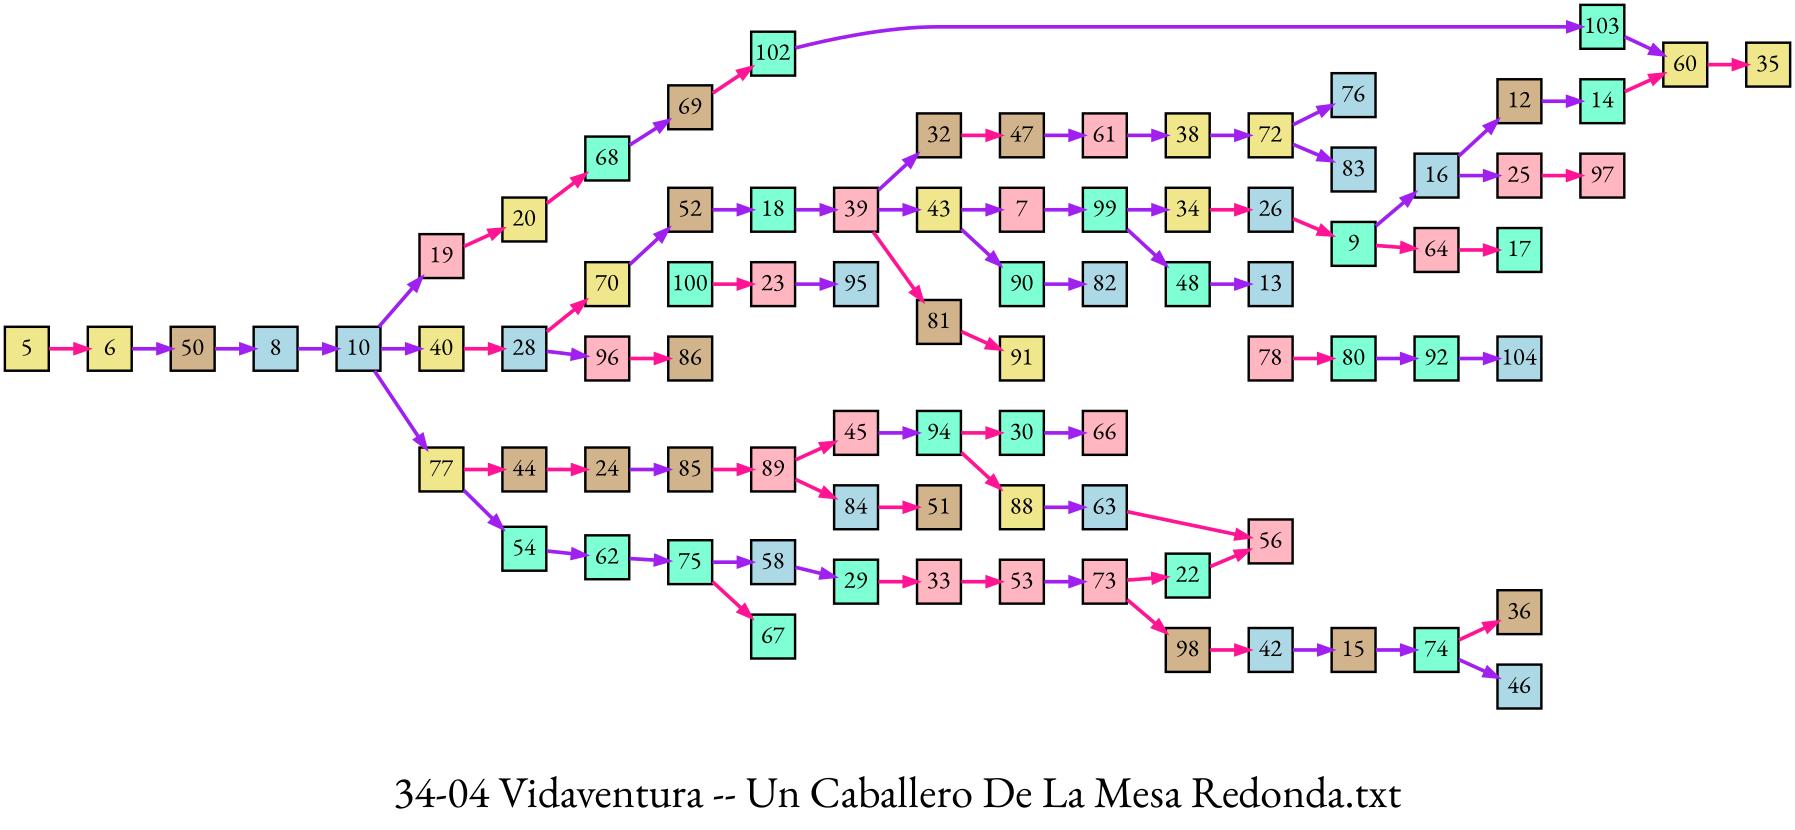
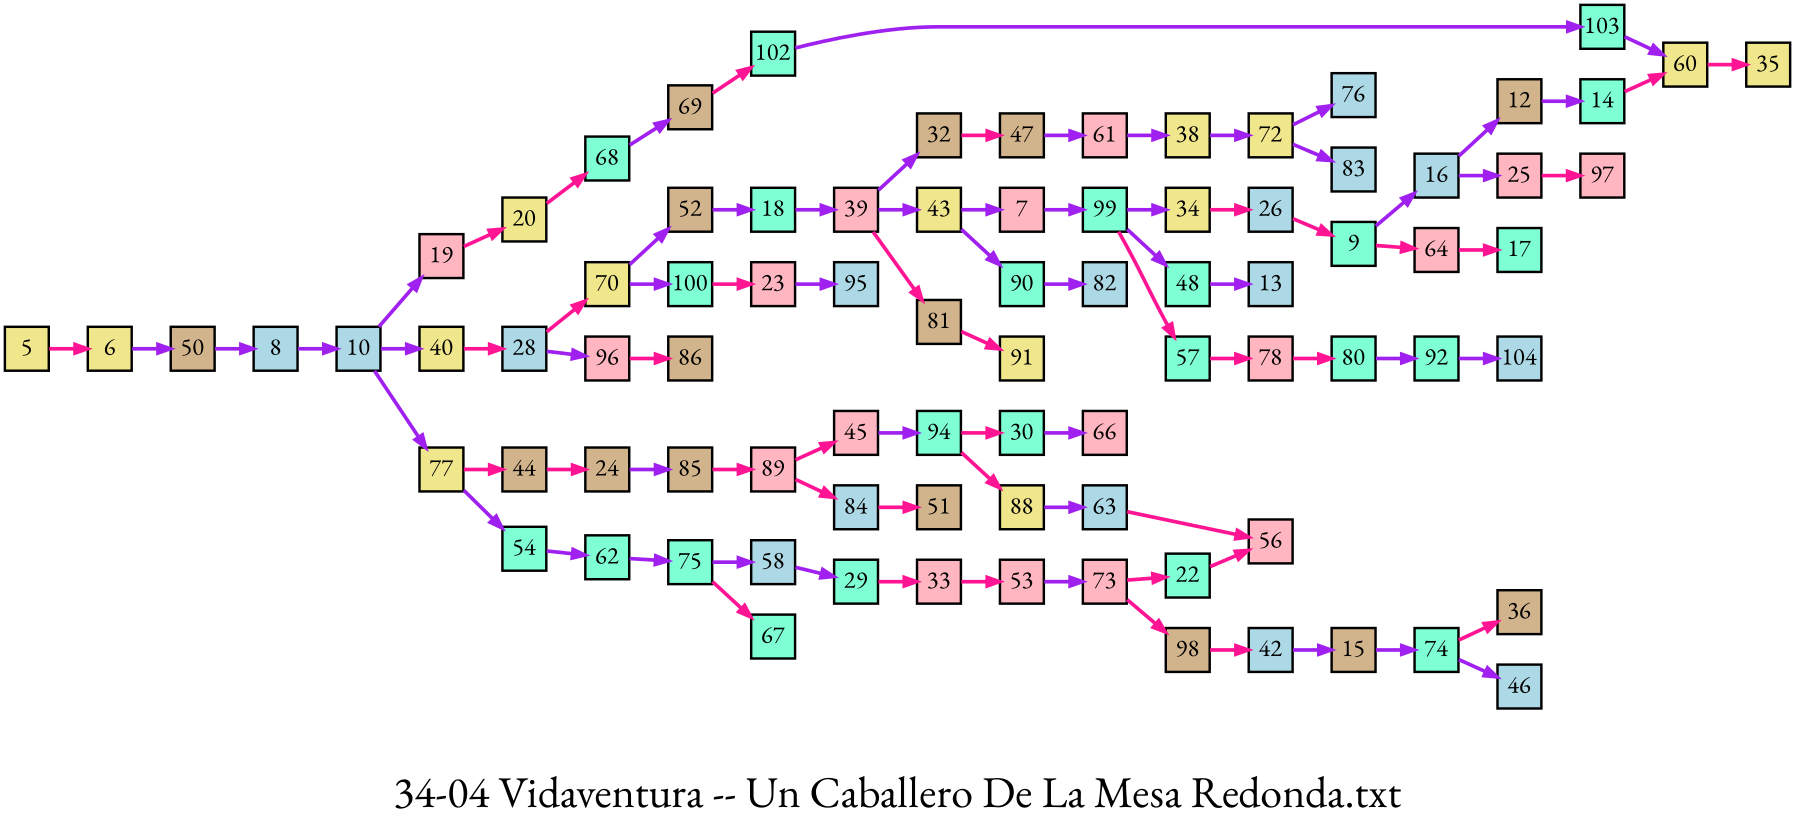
  digraph {
    fontname="EB Garamond"
    fontsize=36
    label="34-04 Vidaventura -- Un Caballero De La Mesa Redonda.txt"
    nodesep=0.35
    ordering=out
    rankdir=LR
    ranksep=0.45
    node [fillcolor=aquamarine fixedsize=true fontname="EB Garamond" fontsize=20 labelfloat=true margin="0,0" penwidth=2 regular=true shape=rect style=filled]
    edge [color=purple fontname="EB Garamond" fontsize=12 labelfloat=true penwidth=3 style=bold]
    5 [fillcolor=khaki]
    6 [fillcolor=khaki]
    50 [fillcolor=tan]
    8 [fillcolor=lightblue]
    10 [fillcolor=lightblue]
    7 [fillcolor=lightpink]
    99
    34 [fillcolor=khaki]
    48
+   57
    26 [fillcolor=lightblue]
    13 [fillcolor=lightblue]
    78 [fillcolor=lightpink]
    19 [fillcolor=lightpink]
    40 [fillcolor=khaki]
    77 [fillcolor=khaki]
    20 [fillcolor=khaki]
    28 [fillcolor=lightblue]
    44 [fillcolor=tan]
    54
    16 [fillcolor=lightblue]
    9
    64 [fillcolor=lightpink]
    12 [fillcolor=tan]
    25 [fillcolor=lightpink]
    17
    14
    97 [fillcolor=lightpink]
    68
    70 [fillcolor=khaki]
    96 [fillcolor=lightpink]
    24 [fillcolor=tan]
    62
    60 [fillcolor=khaki]
    35 [fillcolor=khaki]
    15 [fillcolor=tan]
    74
    36 [fillcolor=tan]
    46 [fillcolor=lightblue]
    39 [fillcolor=lightpink]
    18
    32 [fillcolor=tan]
    43 [fillcolor=khaki]
    81 [fillcolor=tan]
    47 [fillcolor=tan]
    90
    91 [fillcolor=khaki]
    69 [fillcolor=tan]
    102
    56 [fillcolor=lightpink]
    22
    23 [fillcolor=lightpink]
    95 [fillcolor=lightblue]
    85 [fillcolor=tan]
    89 [fillcolor=lightpink]
    45 [fillcolor=lightpink]
    84 [fillcolor=lightblue]
    52 [fillcolor=tan]
    100
    86 [fillcolor=tan]
    33 [fillcolor=lightpink]
    29
    53 [fillcolor=lightpink]
    73 [fillcolor=lightpink]
    66 [fillcolor=lightpink]
    30
    61 [fillcolor=lightpink]
    38 [fillcolor=khaki]
    98 [fillcolor=tan]
    72 [fillcolor=khaki]
    76 [fillcolor=lightblue]
    83 [fillcolor=lightblue]
    82 [fillcolor=lightblue]
    42 [fillcolor=lightblue]
    94
    88 [fillcolor=khaki]
    63 [fillcolor=lightblue]
    75
    58 [fillcolor=lightblue]
    67
    80
    92
    103
    104 [fillcolor=lightblue]
    51 [fillcolor=tan]
    5 -> 6 [color=deeppink]
    6 -> 50 [style=solid]
    50 -> 8 [style=solid]
    8 -> 10
    10 -> 19 [style=solid]
    10 -> 40 [style=solid]
    10 -> 77 [style=solid]
    7 -> 99
    99 -> 34 [style=solid]
    99 -> 48 [style=solid]
+   99 -> 57 [color=deeppink]
    34 -> 26 [color=deeppink]
    48 -> 13
+   57 -> 78 [color=deeppink]
    26 -> 9 [color=deeppink]
    78 -> 80 [color=deeppink style=solid]
    19 -> 20 [color=deeppink]
    40 -> 28 [color=deeppink style=solid]
    77 -> 44 [color=deeppink]
    77 -> 54
    20 -> 68 [color=deeppink style=solid]
    28 -> 70 [color=deeppink]
    28 -> 96
    44 -> 24 [color=deeppink]
    54 -> 62 [style=solid]
    16 -> 12
    16 -> 25
    9 -> 16 [style=solid]
    9 -> 64 [color=deeppink]
    64 -> 17 [color=deeppink]
    12 -> 14
    25 -> 97 [color=deeppink]
    14 -> 60 [color=deeppink style=solid]
    68 -> 69
    70 -> 52
+   70 -> 100
    96 -> 86 [color=deeppink]
    24 -> 85
    62 -> 75
    60 -> 35 [color=deeppink]
    15 -> 74 [style=solid]
    74 -> 36 [color=deeppink]
    74 -> 46
    39 -> 32
    39 -> 43 [style=solid]
    39 -> 81 [color=deeppink]
    18 -> 39
    32 -> 47 [color=deeppink style=solid]
    43 -> 7
    43 -> 90
    81 -> 91 [color=deeppink style=solid]
    47 -> 61
    90 -> 82 [style=solid]
    69 -> 102 [color=deeppink]
    102 -> 103 [style=solid]
    22 -> 56 [color=deeppink style=solid]
    23 -> 95 [style=solid]
    85 -> 89 [color=deeppink style=solid]
    89 -> 45 [color=deeppink style=solid]
    89 -> 84 [color=deeppink]
    45 -> 94 [style=solid]
    84 -> 51 [color=deeppink]
    52 -> 18
    100 -> 23 [color=deeppink style=solid]
    33 -> 53 [color=deeppink style=solid]
    29 -> 33 [color=deeppink style=solid]
    53 -> 73
    73 -> 22 [color=deeppink]
    73 -> 98 [color=deeppink style=solid]
    30 -> 66 [style=solid]
    61 -> 38 [style=solid]
    38 -> 72
    98 -> 42 [color=deeppink]
    72 -> 76 [style=solid]
    72 -> 83 [style=solid]
    42 -> 15
    94 -> 30 [color=deeppink]
    94 -> 88 [color=deeppink style=solid]
    88 -> 63
    63 -> 56 [color=deeppink style=solid]
    75 -> 58 [style=solid]
    75 -> 67 [color=deeppink]
    58 -> 29
    80 -> 92
    92 -> 104
    103 -> 60 [style=solid]
  }
